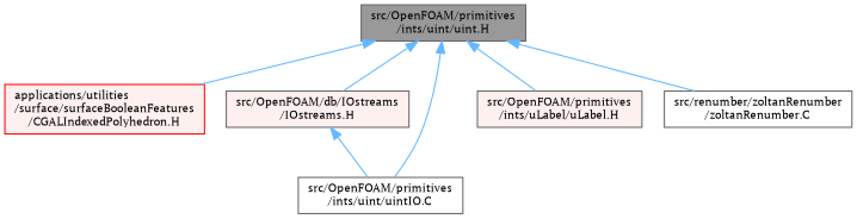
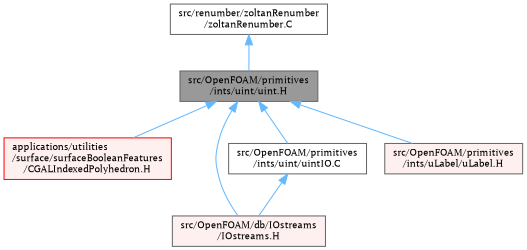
  digraph {
    fontname="PT Serif"
    node [color=grey40 fillcolor="#FFF0F0" fontname="PT Serif" fontsize=10 shape=box style=filled]
    edge [color=steelblue1 dir=back fontname="PT Serif" fontsize=10 labelfontname=Helvetica labelfontsize=10 style=solid]
    n1 [color=gray40 fillcolor=grey60 fontcolor=black height=0.2 label="src/OpenFOAM/primitives\l/ints/uint/uint.H" width=0.4]
    n2 [color=red height=0.2 label="applications/utilities\l/surface/surfaceBooleanFeatures\l/CGALIndexedPolyhedron.H" width=0.4]
    n3 [height=0.2 label="src/OpenFOAM/db/IOstreams\l/IOstreams.H" width=0.4]
    n4 [fillcolor=white height=0.2 label="src/OpenFOAM/primitives\l/ints/uint/uintIO.C" width=0.4]
    n5 [height=0.2 label="src/OpenFOAM/primitives\l/ints/uLabel/uLabel.H" width=0.4]
    n6 [fillcolor=white height=0.2 label="src/renumber/zoltanRenumber\l/zoltanRenumber.C" width=0.4]
    n1 -> n2
    n1 -> n3
    n1 -> n4
    n1 -> n5
-   n1 -> n6
-   n3 -> n4
+   n6 -> n1
+   n4 -> n3
  }
